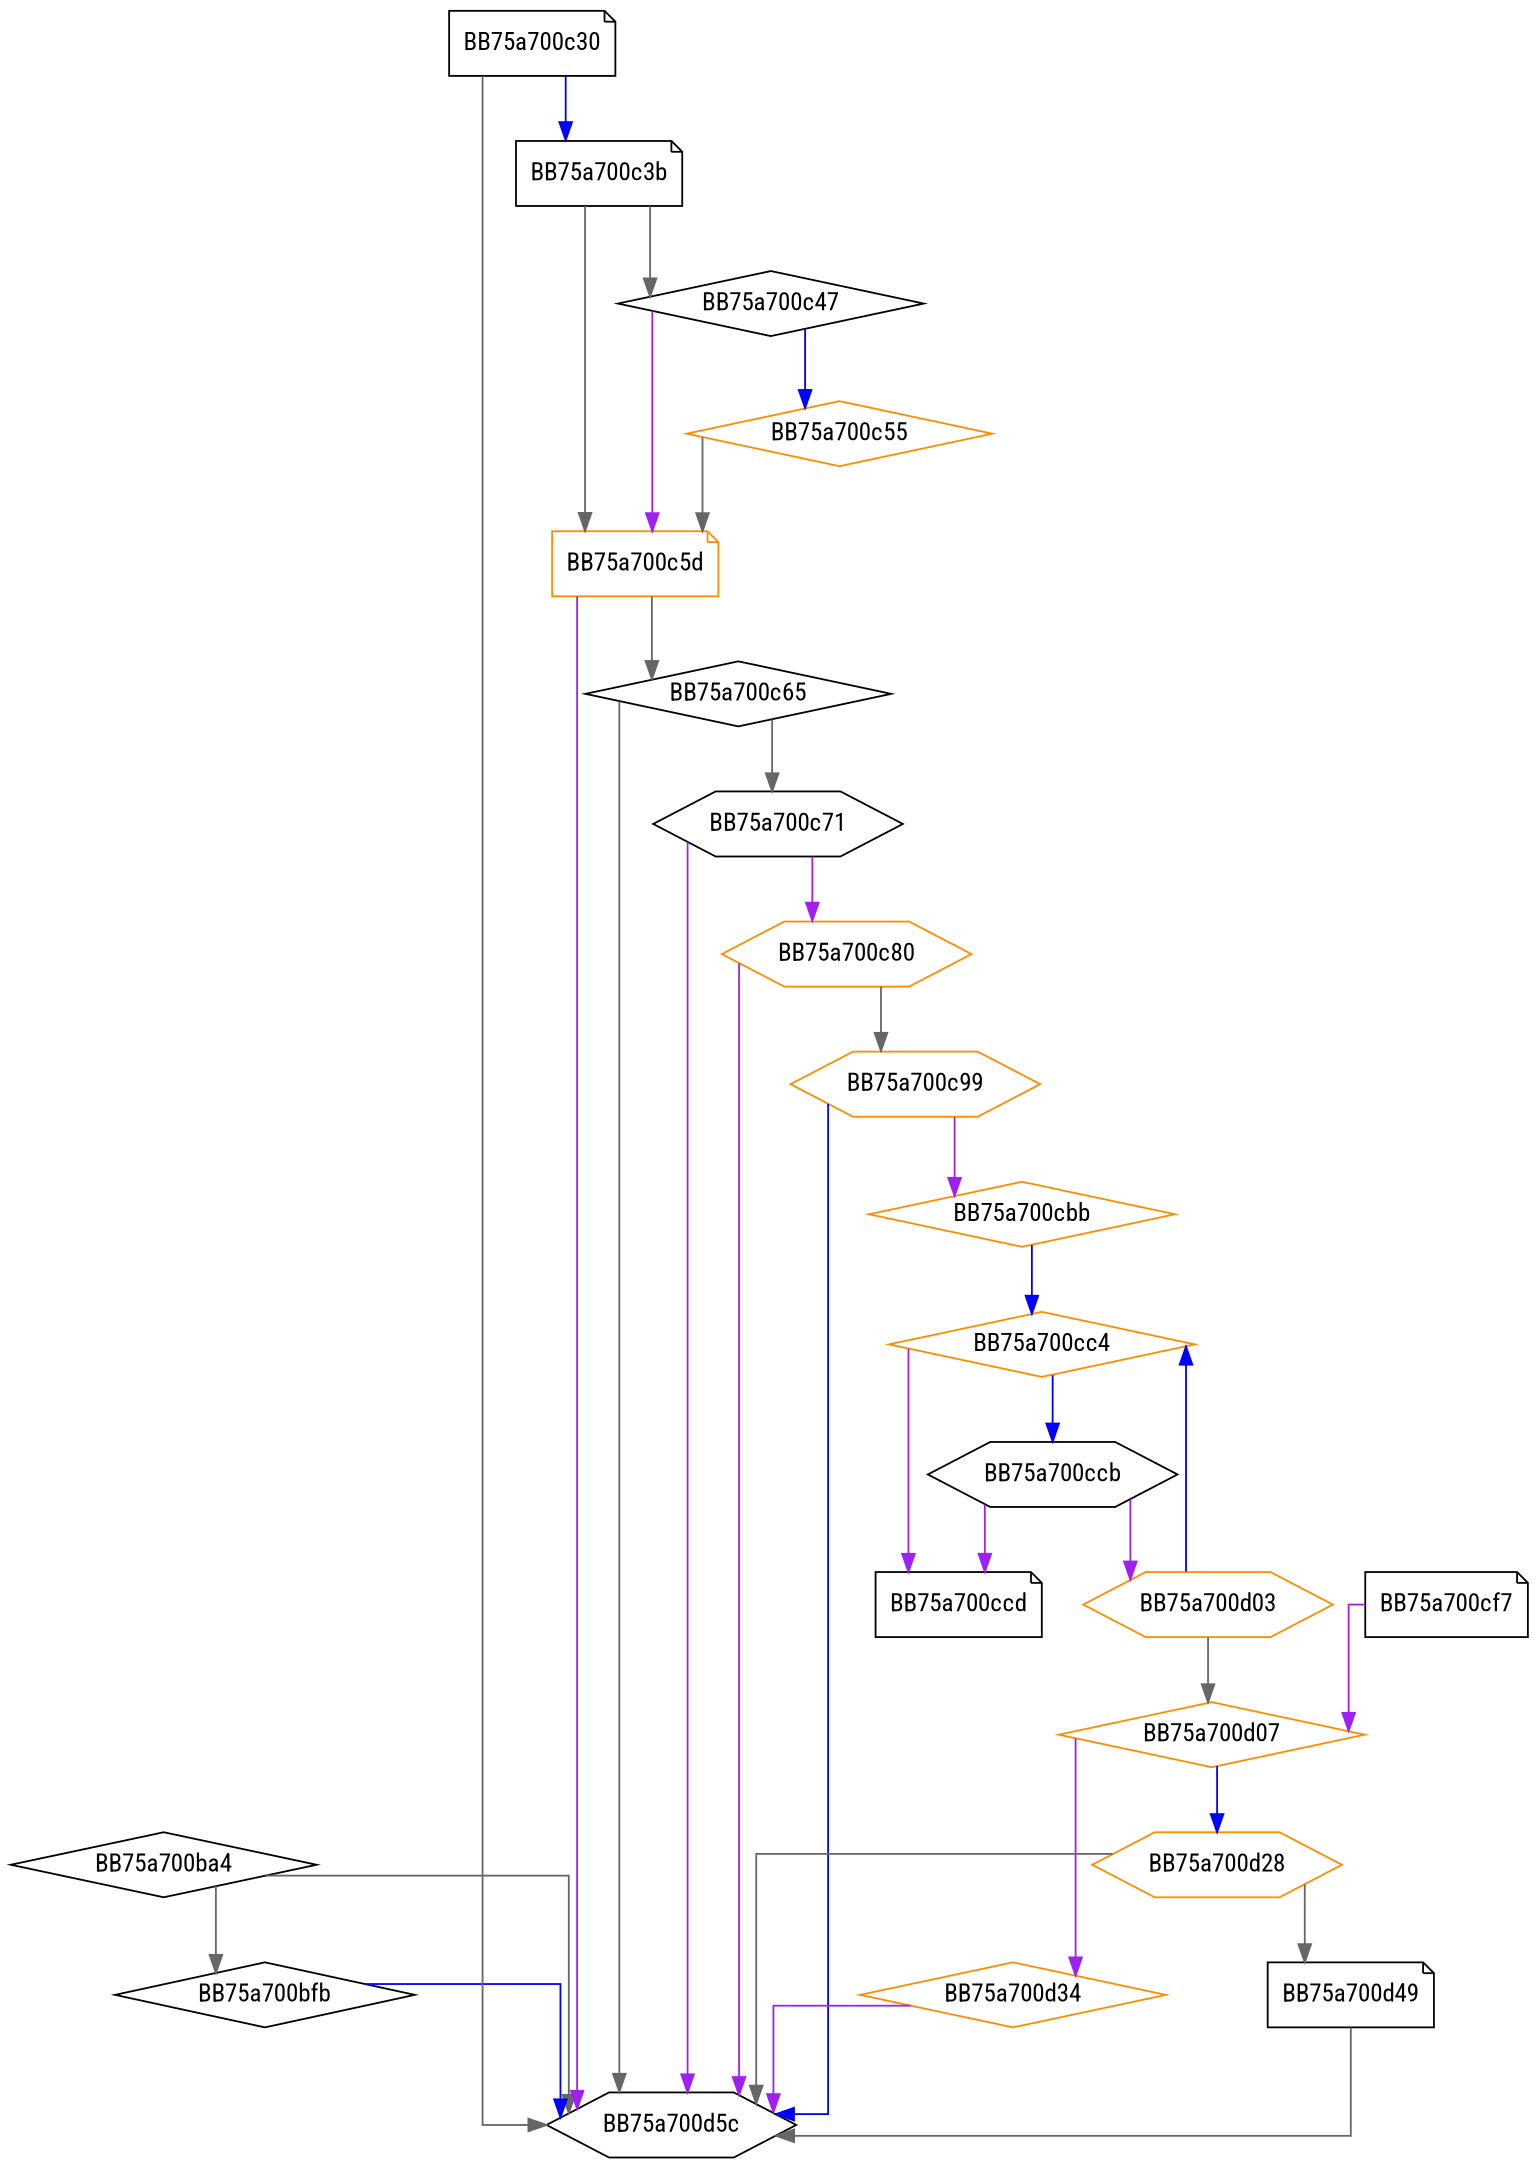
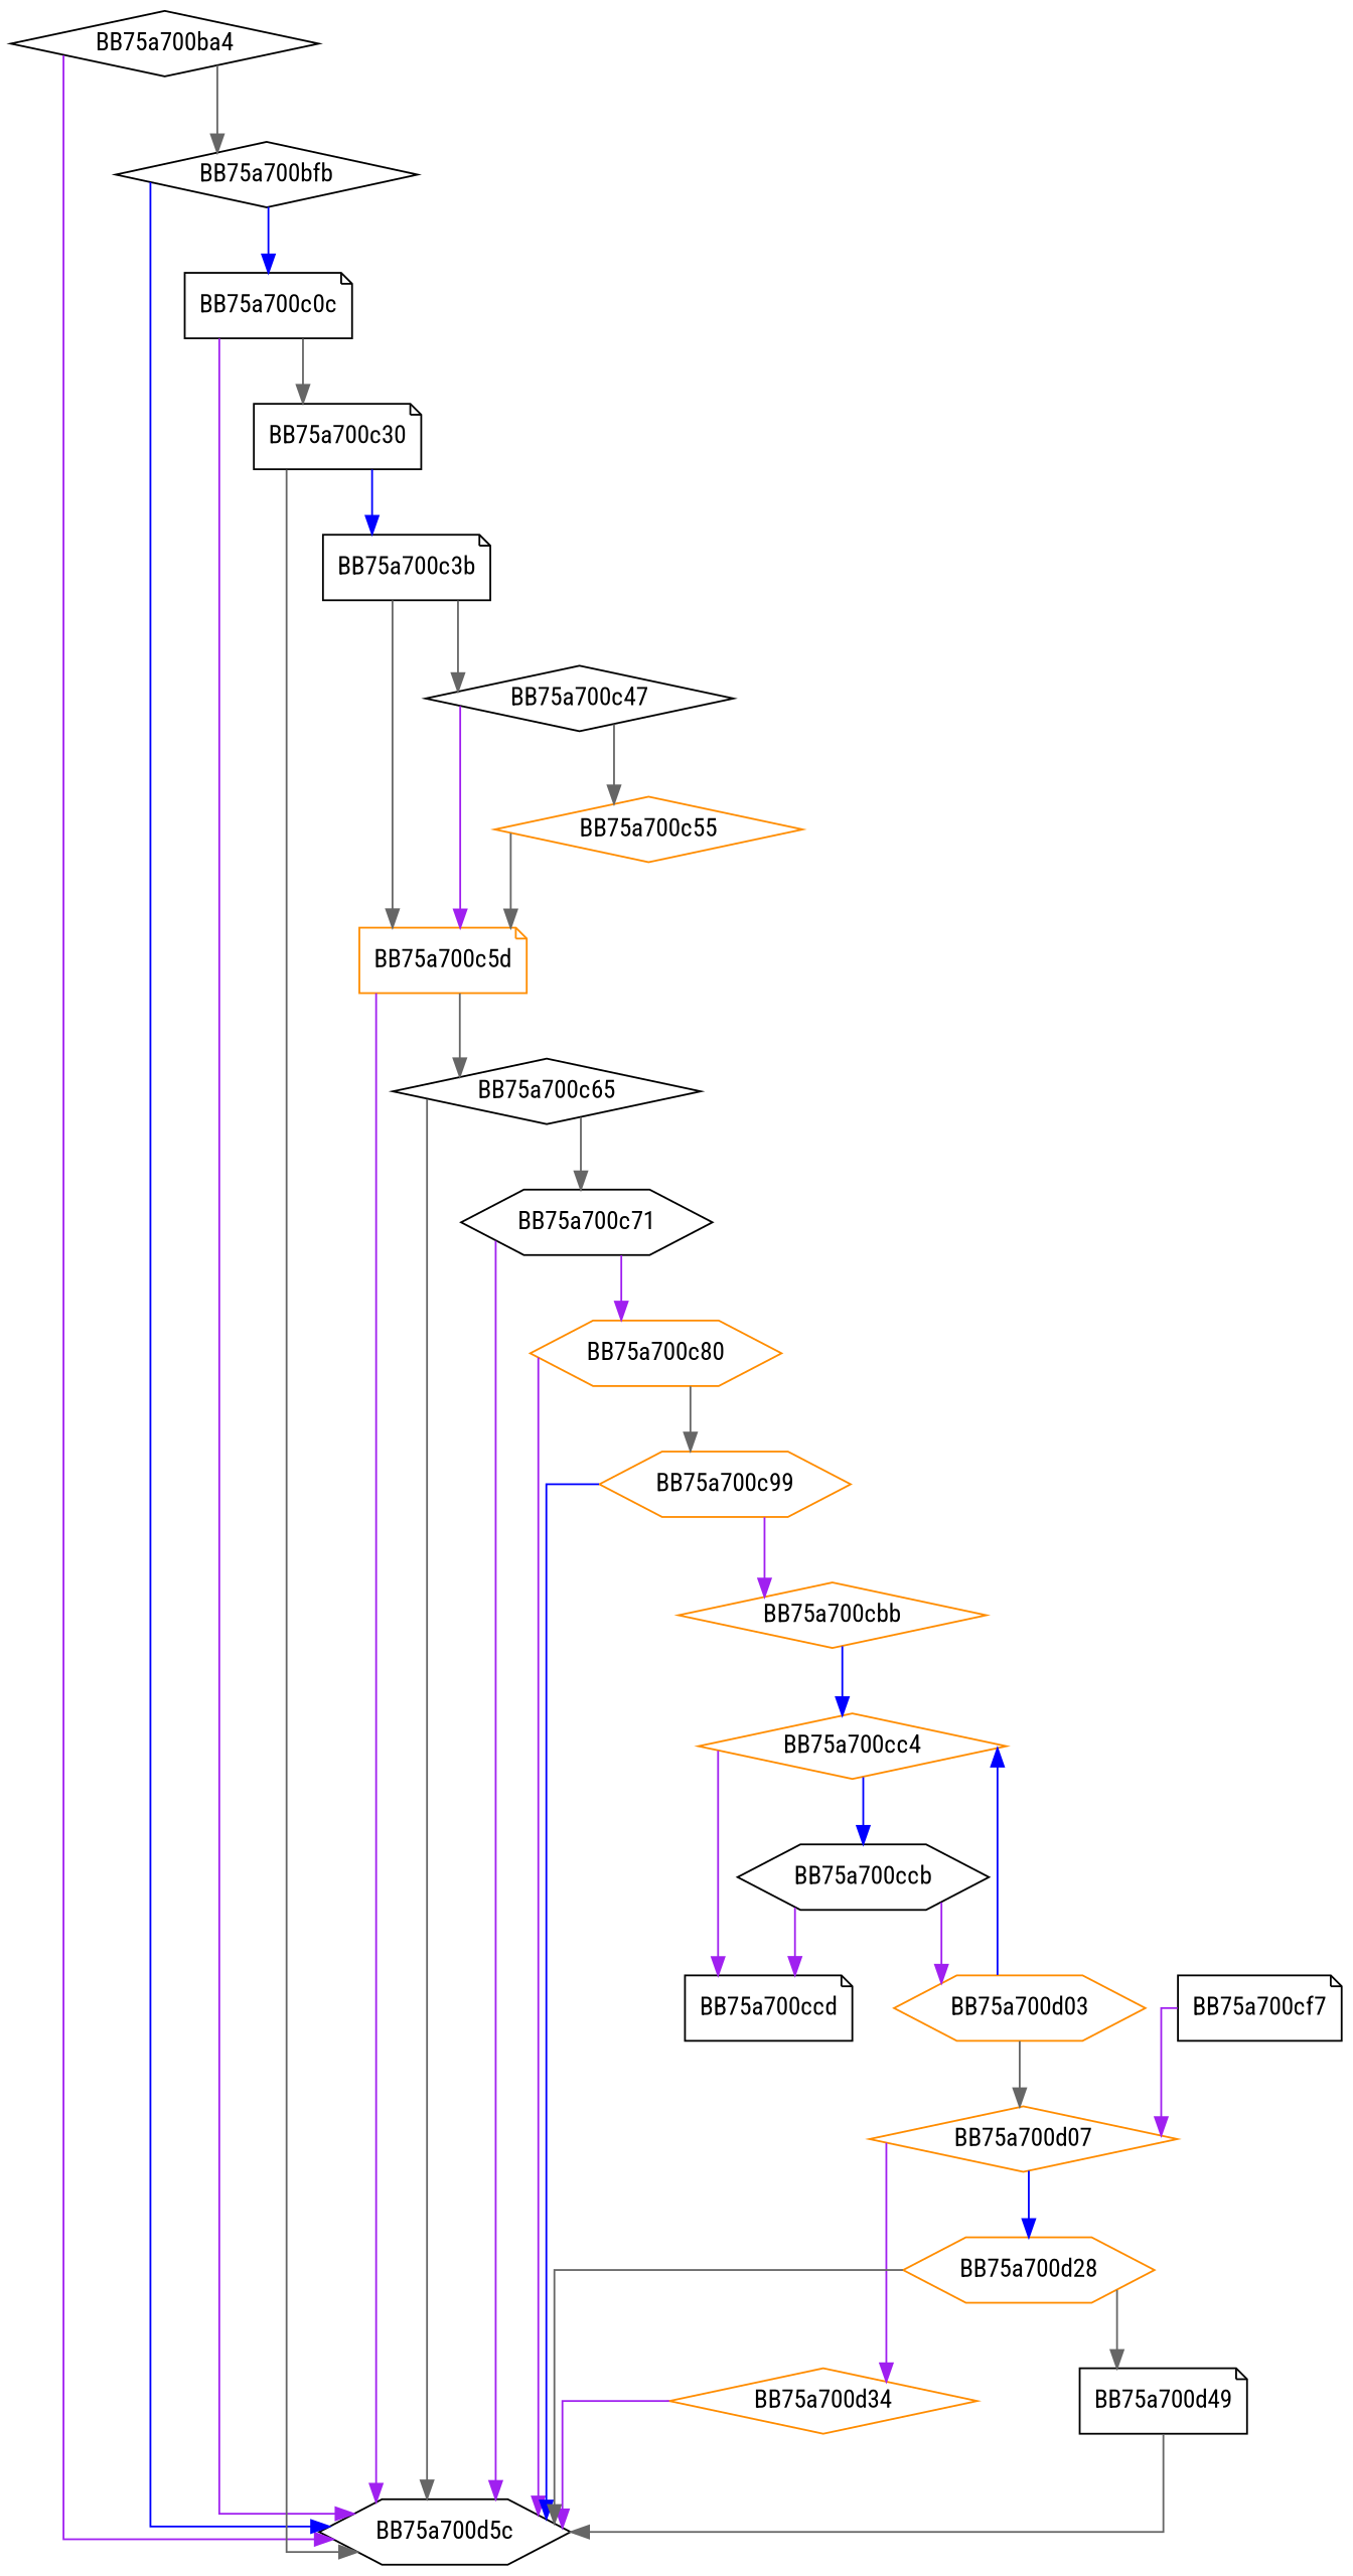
  digraph {
    fontname="Roboto Condensed"
    splines=ortho
    node [color=black fontname="Roboto Condensed" shape=diamond]
    edge [color=gray40 fontname="Roboto Condensed"]
    BB75a700d5c [shape=hexagon]
    BB75a700ba4
    BB75a700bfb
+   BB75a700c0c [shape=note]
    BB75a700c30 [shape=note]
    BB75a700c3b [shape=note]
    BB75a700c5d [color=darkorange shape=note]
    BB75a700c47
    BB75a700c65
    BB75a700c55 [color=darkorange]
    BB75a700c71 [shape=hexagon]
    BB75a700c80 [color=darkorange shape=hexagon]
    BB75a700c99 [color=darkorange shape=hexagon]
    BB75a700cbb [color=darkorange]
    BB75a700cc4 [color=darkorange]
    BB75a700ccd [shape=note]
    BB75a700ccb [shape=hexagon]
    BB75a700d03 [color=darkorange shape=hexagon]
    BB75a700d07 [color=darkorange]
    BB75a700d34 [color=darkorange]
    BB75a700d28 [color=darkorange shape=hexagon]
    BB75a700d49 [shape=note]
    BB75a700cf7 [shape=note]
-   BB75a700ba4 -> BB75a700d5c
+   BB75a700ba4 -> BB75a700d5c [color=purple]
    BB75a700ba4 -> BB75a700bfb
    BB75a700bfb -> BB75a700d5c [color=blue]
+   BB75a700bfb -> BB75a700c0c [color=blue]
+   BB75a700c0c -> BB75a700d5c [color=purple]
+   BB75a700c0c -> BB75a700c30
    BB75a700c30 -> BB75a700d5c
    BB75a700c30 -> BB75a700c3b [color=blue]
    BB75a700c3b -> BB75a700c5d
    BB75a700c3b -> BB75a700c47
    BB75a700c5d -> BB75a700d5c [color=purple]
    BB75a700c5d -> BB75a700c65
    BB75a700c47 -> BB75a700c5d [color=purple]
-   BB75a700c47 -> BB75a700c55 [color=blue]
+   BB75a700c47 -> BB75a700c55
    BB75a700c65 -> BB75a700d5c
    BB75a700c65 -> BB75a700c71
    BB75a700c55 -> BB75a700c5d
    BB75a700c71 -> BB75a700d5c [color=purple]
    BB75a700c71 -> BB75a700c80 [color=purple]
    BB75a700c80 -> BB75a700d5c [color=purple]
    BB75a700c80 -> BB75a700c99
    BB75a700c99 -> BB75a700d5c [color=blue]
    BB75a700c99 -> BB75a700cbb [color=purple]
    BB75a700cbb -> BB75a700cc4 [color=blue]
    BB75a700cc4 -> BB75a700ccd [color=purple]
    BB75a700cc4 -> BB75a700ccb [color=blue]
    BB75a700ccb -> BB75a700ccd [color=purple]
    BB75a700ccb -> BB75a700d03 [color=purple]
    BB75a700d03 -> BB75a700cc4 [color=blue]
    BB75a700d03 -> BB75a700d07
    BB75a700d07 -> BB75a700d34 [color=purple]
    BB75a700d07 -> BB75a700d28 [color=blue]
    BB75a700d34 -> BB75a700d5c [color=purple]
    BB75a700d28 -> BB75a700d5c
    BB75a700d28 -> BB75a700d49
    BB75a700d49 -> BB75a700d5c
    BB75a700cf7 -> BB75a700d07 [color=purple]
  }
